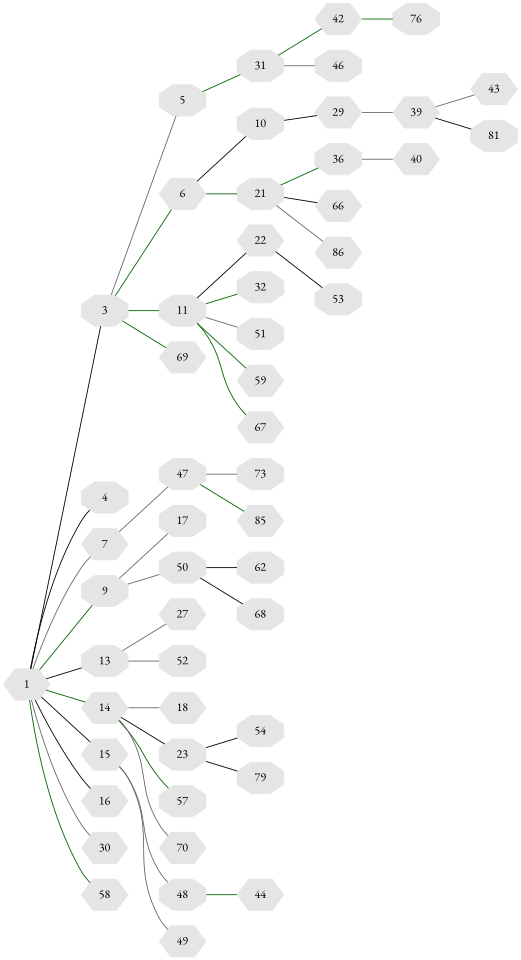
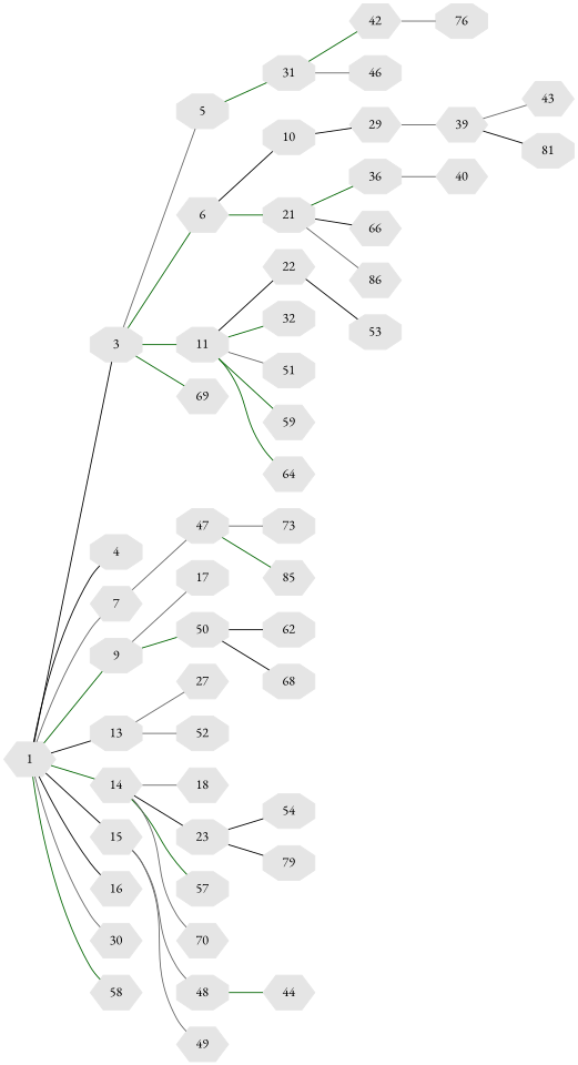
  graph {
    fontname="EB Garamond"
    rankdir=LR
    node [color=gray90 fontname="EB Garamond" shape=octagon style=filled]
    edge [color=gray40 fontname="EB Garamond"]
    1 [shape=hexagon super="+2"]
    3 [super="+82"]
    4 [super="+19"]
    7 [shape=hexagon]
    9 [super="+12"]
    13 [super="+24"]
    14 [shape=hexagon super="+60"]
    15 [shape=hexagon super="+20"]
    16 [shape=hexagon super="+41"]
    30 [shape=hexagon super="+56"]
    58 [shape=hexagon]
    5 [super="+26"]
    6 [shape=hexagon super="+8"]
    11 [super="+37"]
    69 [shape=hexagon]
    47 [super="+61"]
    17
    50 [super="+77"]
    27 [shape=hexagon]
    52
    18 [shape=hexagon super="+33"]
    23 [super="+55"]
    57
    70 [shape=hexagon]
    n25 [label=48 super="+34"]
    49 [shape=hexagon]
    31 [super="+74"]
    10 [super="+25"]
    21 [super="+45"]
    22 [shape=hexagon super="+84"]
    32 [super="+64"]
    51
    59 [shape=hexagon]
-   67 [shape=hexagon super="+72"]
+   67 [shape=hexagon super="+72" label=64]
    42 [shape=hexagon super="+65"]
    46 [super="+78"]
    29 [shape=hexagon super="+38"]
    36 [super="+63"]
    66 [shape=hexagon super="+80"]
    86 [shape=hexagon]
    73 [super="+75"]
    85 [shape=hexagon]
    62
    68 [super="+83"]
    39 [shape=hexagon super="+71"]
    53
    54
    79
    44 [shape=hexagon]
    40 [shape=hexagon]
    43 [shape=hexagon]
    81
    76
    1 -- 3 [color=black]
    1 -- 4 [color=black]
    1 -- 7
    1 -- 9 [color=darkgreen]
    1 -- 13 [color=black]
    1 -- 14 [color=darkgreen]
    1 -- 15 [color=black]
    1 -- 16 [color=black]
    1 -- 30
    1 -- 58 [color=darkgreen]
    3 -- 5
    3 -- 6 [color=darkgreen]
    3 -- 11 [color=darkgreen]
    3 -- 69 [color=darkgreen]
    7 -- 47
    9 -- 17
-   9 -- 50
+   9 -- 50 [color=darkgreen]
    13 -- 27
    13 -- 52
    14 -- 18
    14 -- 23 [color=black]
    14 -- 57 [color=darkgreen]
    14 -- 70
    15 -- n25
    15 -- 49
    5 -- 31 [color=darkgreen]
    6 -- 10 [color=black]
    6 -- 21 [color=darkgreen]
    11 -- 22 [color=black]
    11 -- 32 [color=darkgreen]
    11 -- 51
    11 -- 59 [color=darkgreen]
    11 -- 67 [color=darkgreen]
    47 -- 73
    47 -- 85 [color=darkgreen]
    50 -- 62 [color=black]
    50 -- 68 [color=black]
    23 -- 54 [color=black]
    23 -- 79 [color=black]
    n25 -- 44 [color=darkgreen]
    31 -- 42 [color=darkgreen]
    31 -- 46
    10 -- 29 [color=black]
    21 -- 36 [color=darkgreen]
    21 -- 66 [color=black]
    21 -- 86
    22 -- 53 [color=black]
-   42 -- 76 [color=darkgreen]
+   42 -- 76
    29 -- 39
    36 -- 40
    39 -- 43
    39 -- 81 [color=black]
  }
